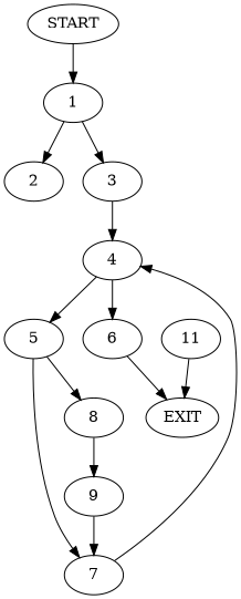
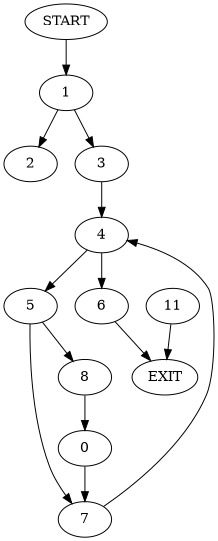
  digraph {
    n1 [label=START]
    1
    2
    3
    n5 [label=EXIT]
    4
    5
    6
    7
    8
-   9
+   9 [label=0]
    11
    n1 -> 1
    1 -> 2
    1 -> 3
    3 -> 4
    4 -> 5
    4 -> 6
    5 -> 7
    5 -> 8
    6 -> n5
    7 -> 4
    8 -> 9
    9 -> 7
    11 -> n5
  }
